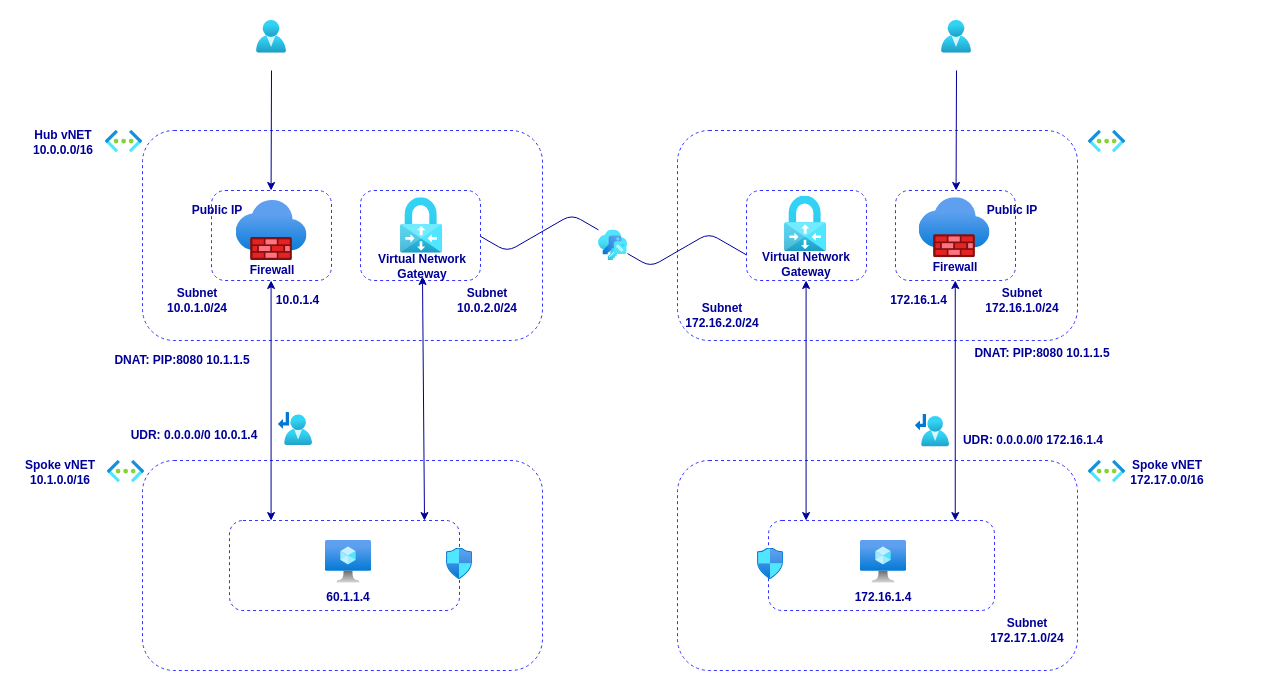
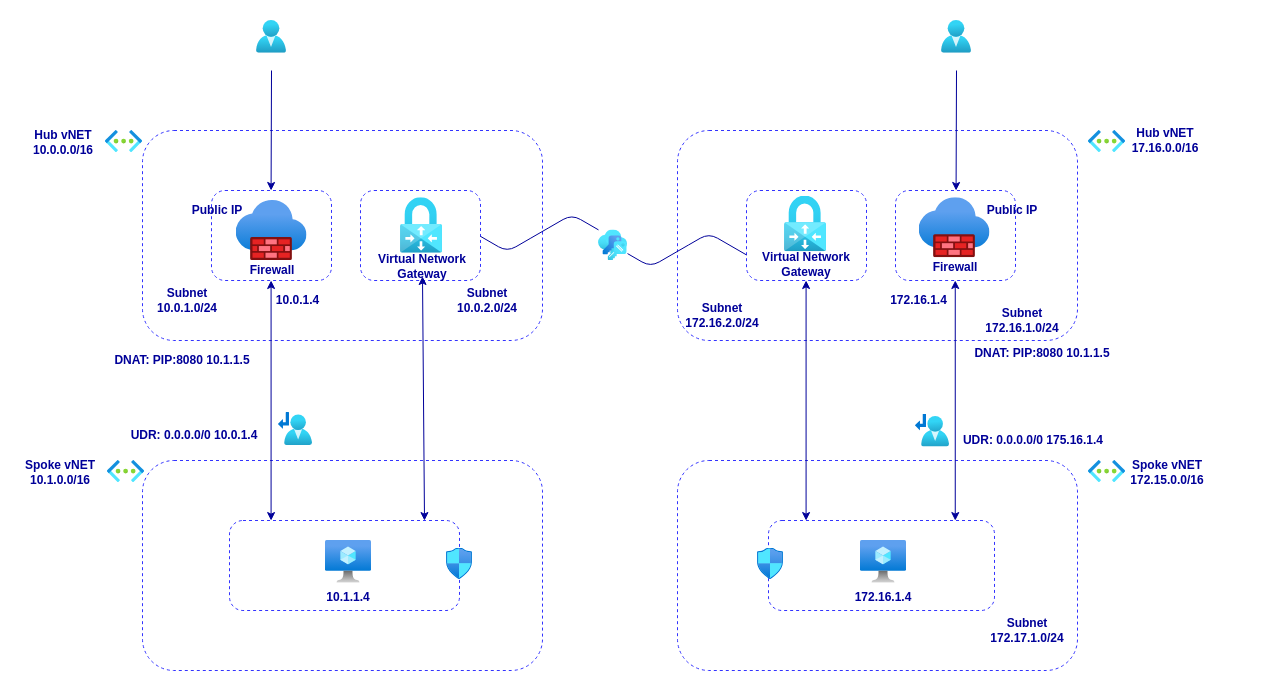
  <mxCell id="0" />
  <mxCell id="1" parent="0" />
  <mxCell id="2" value="" style="rounded=1;whiteSpace=wrap;html=1;dashed=1;strokeColor=#3333FF;" parent="1" vertex="1"><mxGeometry x="142" y="130" width="400" height="210" as="geometry" /></mxCell>
  <mxCell id="3" value="" style="group" parent="1" vertex="1" connectable="0"><mxGeometry x="22" y="130" width="120" height="22.09" as="geometry" /></mxCell>
  <mxCell id="4" value="" style="aspect=fixed;html=1;points=[];align=center;image;fontSize=12;image=img/lib/azure2/networking/Virtual_Networks.svg;" parent="3" vertex="1"><mxGeometry x="83" width="37" height="22.09" as="geometry" /></mxCell>
  <mxCell id="5" value="Hub vNET&lt;br&gt;10.0.0.0/16" style="text;html=1;strokeColor=none;fillColor=none;align=center;verticalAlign=middle;whiteSpace=wrap;rounded=0;fontStyle=1;fontColor=#000099;" parent="3" vertex="1"><mxGeometry x="6" y="2.09" width="70" height="20" as="geometry" /></mxCell>
  <mxCell id="6" value="" style="rounded=1;whiteSpace=wrap;html=1;dashed=1;strokeColor=#3333FF;" parent="1" vertex="1"><mxGeometry x="211" y="190" width="120" height="90" as="geometry" /></mxCell>
  <mxCell id="7" value="" style="rounded=1;whiteSpace=wrap;html=1;dashed=1;strokeColor=#3333FF;" parent="1" vertex="1"><mxGeometry x="360" y="190" width="120" height="90" as="geometry" /></mxCell>
  <mxCell id="8" value="" style="aspect=fixed;html=1;points=[];align=center;image;fontSize=12;image=img/lib/azure2/networking/Firewalls.svg;" parent="1" vertex="1"><mxGeometry x="235.5" y="200" width="71" height="60" as="geometry" /></mxCell>
- <mxCell id="9" value="Subnet&lt;br&gt;10.0.1.0/24" style="text;html=1;strokeColor=none;fillColor=none;align=center;verticalAlign=middle;whiteSpace=wrap;rounded=0;fontStyle=1;fontColor=#000099;" parent="1" vertex="1"><mxGeometry x="162" y="290" width="70" height="20" as="geometry" /></mxCell>
+ <mxCell id="9" value="Subnet&lt;br&gt;10.0.1.0/24" style="text;html=1;strokeColor=none;fillColor=none;align=center;verticalAlign=middle;whiteSpace=wrap;rounded=0;fontStyle=1;fontColor=#000099;" parent="1" vertex="1"><mxGeometry x="152" y="290" width="70" height="20" as="geometry" /></mxCell>
  <mxCell id="10" value="Subnet&lt;br&gt;10.0.2.0/24" style="text;html=1;strokeColor=none;fillColor=none;align=center;verticalAlign=middle;whiteSpace=wrap;rounded=0;fontStyle=1;fontColor=#000099;" parent="1" vertex="1"><mxGeometry x="452" y="290" width="70" height="20" as="geometry" /></mxCell>
  <mxCell id="11" value="Virtual Network Gateway" style="text;html=1;strokeColor=none;fillColor=none;align=center;verticalAlign=middle;whiteSpace=wrap;rounded=0;fontStyle=1;fontColor=#000099;" parent="1" vertex="1"><mxGeometry x="362" y="256" width="120" height="20" as="geometry" /></mxCell>
  <mxCell id="12" value="Firewall" style="text;html=1;strokeColor=none;fillColor=none;align=center;verticalAlign=middle;whiteSpace=wrap;rounded=0;fontStyle=1;fontColor=#000099;" parent="1" vertex="1"><mxGeometry x="232" y="260" width="80" height="20" as="geometry" /></mxCell>
  <mxCell id="13" value="" style="rounded=1;whiteSpace=wrap;html=1;dashed=1;strokeColor=#3333FF;" parent="1" vertex="1"><mxGeometry x="142" y="460" width="400" height="210" as="geometry" /></mxCell>
  <mxCell id="14" value="" style="rounded=1;whiteSpace=wrap;html=1;dashed=1;strokeColor=#3333FF;" parent="1" vertex="1"><mxGeometry x="229" y="520" width="230" height="90" as="geometry" /></mxCell>
  <mxCell id="15" value="" style="aspect=fixed;html=1;points=[];align=center;image;fontSize=12;image=img/lib/azure2/compute/Virtual_Machine.svg;" parent="1" vertex="1"><mxGeometry x="325" y="540" width="46" height="42.67" as="geometry" /></mxCell>
  <mxCell id="16" value="" style="group" parent="1" vertex="1" connectable="0"><mxGeometry x="22" y="450" width="120" height="22.09" as="geometry" /></mxCell>
  <mxCell id="17" value="" style="aspect=fixed;html=1;points=[];align=center;image;fontSize=12;image=img/lib/azure2/networking/Virtual_Networks.svg;" parent="16" vertex="1"><mxGeometry x="85" y="10" width="37" height="22.09" as="geometry" /></mxCell>
  <mxCell id="18" value="Spoke vNET&lt;br&gt;10.1.0.0/16" style="text;html=1;strokeColor=none;fillColor=none;align=center;verticalAlign=middle;whiteSpace=wrap;rounded=0;fontStyle=1;fontColor=#000099;" parent="16" vertex="1"><mxGeometry x="-2" y="12.09" width="80" height="20" as="geometry" /></mxCell>
  <mxCell id="19" value="" style="aspect=fixed;html=1;points=[];align=center;image;fontSize=12;image=img/lib/azure2/networking/Network_Security_Groups.svg;" parent="1" vertex="1"><mxGeometry x="446" y="547.55" width="26" height="31.57" as="geometry" /></mxCell>
  <mxCell id="20" value="Public IP" style="text;html=1;strokeColor=none;fillColor=none;align=center;verticalAlign=middle;whiteSpace=wrap;rounded=0;fontStyle=1;fontColor=#000099;" parent="1" vertex="1"><mxGeometry x="182" y="200" width="70" height="20" as="geometry" /></mxCell>
  <mxCell id="21" value="" style="endArrow=classic;startArrow=classic;html=1;fontSize=12;fontColor=#000099;strokeWidth=1;strokeColor=#000099;entryX=0.5;entryY=1;entryDx=0;entryDy=0;exitX=0.705;exitY=0.286;exitDx=0;exitDy=0;exitPerimeter=0;" parent="1" source="13" target="11" edge="1"><mxGeometry width="50" height="50" relative="1" as="geometry"><mxPoint x="424" y="460" as="sourcePoint" /><mxPoint x="476" y="410" as="targetPoint" /></mxGeometry></mxCell>
  <mxCell id="22" value="" style="endArrow=classic;startArrow=classic;html=1;fontSize=12;fontColor=#000099;strokeWidth=1;strokeColor=#000099;entryX=0.5;entryY=1;entryDx=0;entryDy=0;exitX=0.705;exitY=0.286;exitDx=0;exitDy=0;exitPerimeter=0;" parent="1" edge="1"><mxGeometry width="50" height="50" relative="1" as="geometry"><mxPoint x="270.58" y="520.06" as="sourcePoint" /><mxPoint x="270.58" y="280" as="targetPoint" /></mxGeometry></mxCell>
  <mxCell id="23" value="UDR: 0.0.0.0/0 10.0.1.4" style="text;html=1;strokeColor=none;fillColor=none;align=center;verticalAlign=middle;whiteSpace=wrap;rounded=0;fontStyle=1;fontColor=#000099;" parent="1" vertex="1"><mxGeometry x="119" y="425" width="150" height="20" as="geometry" /></mxCell>
  <mxCell id="24" value="" style="endArrow=classic;html=1;strokeColor=#000099;strokeWidth=1;fontSize=29;fontColor=#000099;" parent="1" edge="1"><mxGeometry width="50" height="50" relative="1" as="geometry"><mxPoint x="271" y="70" as="sourcePoint" /><mxPoint x="270.58" y="190" as="targetPoint" /></mxGeometry></mxCell>
  <mxCell id="25" value="" style="aspect=fixed;html=1;points=[];align=center;image;fontSize=12;image=img/lib/azure2/identity/Users.svg;strokeColor=#3333FF;" parent="1" vertex="1"><mxGeometry x="256" y="20" width="30" height="32.81" as="geometry" /></mxCell>
- <mxCell id="26" value="60.1.1.4" style="text;html=1;strokeColor=none;fillColor=none;align=center;verticalAlign=middle;whiteSpace=wrap;rounded=0;fontStyle=1;fontColor=#000099;" parent="1" vertex="1"><mxGeometry x="318" y="586.67" width="60" height="20" as="geometry" /></mxCell>
+ <mxCell id="26" value="10.1.1.4" style="text;html=1;strokeColor=none;fillColor=none;align=center;verticalAlign=middle;whiteSpace=wrap;rounded=0;fontStyle=1;fontColor=#000099;" parent="1" vertex="1"><mxGeometry x="318" y="586.67" width="60" height="20" as="geometry" /></mxCell>
  <mxCell id="27" value="" style="group" parent="1" vertex="1" connectable="0"><mxGeometry x="92" y="350" width="180" height="35" as="geometry" /></mxCell>
  <mxCell id="28" value="DNAT: PIP:8080 10.1.1.5" style="text;html=1;strokeColor=none;fillColor=none;align=center;verticalAlign=middle;whiteSpace=wrap;rounded=0;fontStyle=1;fontColor=#000099;" parent="27" vertex="1"><mxGeometry width="180" height="20" as="geometry" /></mxCell>
  <mxCell id="29" value="" style="aspect=fixed;html=1;points=[];align=center;image;fontSize=12;image=img/lib/azure2/networking/Route_Tables.svg;" parent="1" vertex="1"><mxGeometry x="278" y="412.06" width="34" height="32.94" as="geometry" /></mxCell>
  <mxCell id="30" value="" style="aspect=fixed;html=1;points=[];align=center;image;fontSize=12;image=img/lib/azure2/networking/Virtual_Network_Gateways.svg;" parent="1" vertex="1"><mxGeometry x="400" y="197.14" width="42" height="55.73" as="geometry" /></mxCell>
  <mxCell id="31" value="" style="rounded=1;whiteSpace=wrap;html=1;dashed=1;strokeColor=#3333FF;" parent="1" vertex="1"><mxGeometry x="677" y="130" width="400" height="210" as="geometry" /></mxCell>
  <mxCell id="32" value="" style="rounded=1;whiteSpace=wrap;html=1;dashed=1;strokeColor=#3333FF;" parent="1" vertex="1"><mxGeometry x="746" y="190" width="120" height="90" as="geometry" /></mxCell>
  <mxCell id="33" value="" style="rounded=1;whiteSpace=wrap;html=1;dashed=1;strokeColor=#3333FF;" parent="1" vertex="1"><mxGeometry x="895" y="190" width="120" height="90" as="geometry" /></mxCell>
  <mxCell id="34" value="" style="aspect=fixed;html=1;points=[];align=center;image;fontSize=12;image=img/lib/azure2/networking/Firewalls.svg;" parent="1" vertex="1"><mxGeometry x="918.5" y="197.14" width="71" height="60" as="geometry" /></mxCell>
  <mxCell id="35" value="Subnet&lt;br&gt;172.16.2.0/24" style="text;html=1;strokeColor=none;fillColor=none;align=center;verticalAlign=middle;whiteSpace=wrap;rounded=0;fontStyle=1;fontColor=#000099;" parent="1" vertex="1"><mxGeometry x="687" y="305" width="70" height="20" as="geometry" /></mxCell>
- <mxCell id="36" value="Subnet&lt;br&gt;172.16.1.0/24" style="text;html=1;strokeColor=none;fillColor=none;align=center;verticalAlign=middle;whiteSpace=wrap;rounded=0;fontStyle=1;fontColor=#000099;" parent="1" vertex="1"><mxGeometry x="987" y="290" width="70" height="20" as="geometry" /></mxCell>
+ <mxCell id="36" value="Subnet&lt;br&gt;172.16.1.0/24" style="text;html=1;strokeColor=none;fillColor=none;align=center;verticalAlign=middle;whiteSpace=wrap;rounded=0;fontStyle=1;fontColor=#000099;" parent="1" vertex="1"><mxGeometry x="987" y="310" width="70" height="20" as="geometry" /></mxCell>
  <mxCell id="37" value="Virtual Network Gateway" style="text;html=1;strokeColor=none;fillColor=none;align=center;verticalAlign=middle;whiteSpace=wrap;rounded=0;fontStyle=1;fontColor=#000099;" parent="1" vertex="1"><mxGeometry x="746" y="254.43" width="120" height="20" as="geometry" /></mxCell>
  <mxCell id="38" value="Firewall" style="text;html=1;strokeColor=none;fillColor=none;align=center;verticalAlign=middle;whiteSpace=wrap;rounded=0;fontStyle=1;fontColor=#000099;" parent="1" vertex="1"><mxGeometry x="915" y="257.14" width="80" height="20" as="geometry" /></mxCell>
  <mxCell id="39" value="" style="rounded=1;whiteSpace=wrap;html=1;dashed=1;strokeColor=#3333FF;" parent="1" vertex="1"><mxGeometry x="677" y="460" width="400" height="210" as="geometry" /></mxCell>
  <mxCell id="40" value="" style="rounded=1;whiteSpace=wrap;html=1;dashed=1;strokeColor=#3333FF;" parent="1" vertex="1"><mxGeometry x="768" y="520" width="226" height="90" as="geometry" /></mxCell>
  <mxCell id="41" value="" style="aspect=fixed;html=1;points=[];align=center;image;fontSize=12;image=img/lib/azure2/compute/Virtual_Machine.svg;" parent="1" vertex="1"><mxGeometry x="860" y="540" width="46" height="42.67" as="geometry" /></mxCell>
  <mxCell id="42" value="" style="aspect=fixed;html=1;points=[];align=center;image;fontSize=12;image=img/lib/azure2/networking/Network_Security_Groups.svg;" parent="1" vertex="1"><mxGeometry x="757" y="547.55" width="26" height="31.57" as="geometry" /></mxCell>
  <mxCell id="43" value="Subnet&lt;br&gt;172.17.1.0/24" style="text;html=1;strokeColor=none;fillColor=none;align=center;verticalAlign=middle;whiteSpace=wrap;rounded=0;fontStyle=1;fontColor=#000099;" parent="1" vertex="1"><mxGeometry x="992" y="620" width="70" height="20" as="geometry" /></mxCell>
  <mxCell id="44" value="Public IP" style="text;html=1;strokeColor=none;fillColor=none;align=center;verticalAlign=middle;whiteSpace=wrap;rounded=0;fontStyle=1;fontColor=#000099;" parent="1" vertex="1"><mxGeometry x="977" y="200" width="70" height="20" as="geometry" /></mxCell>
  <mxCell id="45" value="" style="endArrow=classic;startArrow=classic;html=1;fontSize=12;fontColor=#000099;strokeWidth=1;strokeColor=#000099;entryX=0.5;entryY=1;entryDx=0;entryDy=0;exitX=0.705;exitY=0.286;exitDx=0;exitDy=0;exitPerimeter=0;" parent="1" edge="1"><mxGeometry width="50" height="50" relative="1" as="geometry"><mxPoint x="805.58" y="520.06" as="sourcePoint" /><mxPoint x="805.58" y="280" as="targetPoint" /></mxGeometry></mxCell>
- <mxCell id="46" value="UDR: 0.0.0.0/0 172.16.1.4" style="text;html=1;strokeColor=none;fillColor=none;align=center;verticalAlign=middle;whiteSpace=wrap;rounded=0;fontStyle=1;fontColor=#000099;" parent="1" vertex="1"><mxGeometry x="958" y="430" width="150" height="20" as="geometry" /></mxCell>
+ <mxCell id="46" value="UDR: 0.0.0.0/0 175.16.1.4" style="text;html=1;strokeColor=none;fillColor=none;align=center;verticalAlign=middle;whiteSpace=wrap;rounded=0;fontStyle=1;fontColor=#000099;" parent="1" vertex="1"><mxGeometry x="958" y="430" width="150" height="20" as="geometry" /></mxCell>
  <mxCell id="47" value="" style="endArrow=classic;html=1;strokeColor=#000099;strokeWidth=1;fontSize=29;fontColor=#000099;" parent="1" edge="1"><mxGeometry width="50" height="50" relative="1" as="geometry"><mxPoint x="956" y="70" as="sourcePoint" /><mxPoint x="955.58" y="190" as="targetPoint" /></mxGeometry></mxCell>
  <mxCell id="48" value="" style="aspect=fixed;html=1;points=[];align=center;image;fontSize=12;image=img/lib/azure2/identity/Users.svg;strokeColor=#3333FF;" parent="1" vertex="1"><mxGeometry x="941" y="20" width="30" height="32.81" as="geometry" /></mxCell>
  <mxCell id="49" value="172.16.1.4" style="text;html=1;strokeColor=none;fillColor=none;align=center;verticalAlign=middle;whiteSpace=wrap;rounded=0;fontStyle=1;fontColor=#000099;" parent="1" vertex="1"><mxGeometry x="853" y="586.67" width="60" height="20" as="geometry" /></mxCell>
  <mxCell id="50" value="" style="group" parent="1" vertex="1" connectable="0"><mxGeometry x="952" y="342.5" width="180" height="35" as="geometry" /></mxCell>
  <mxCell id="51" value="DNAT: PIP:8080 10.1.1.5" style="text;html=1;strokeColor=none;fillColor=none;align=center;verticalAlign=middle;whiteSpace=wrap;rounded=0;fontStyle=1;fontColor=#000099;" parent="50" vertex="1"><mxGeometry width="180" height="20" as="geometry" /></mxCell>
  <mxCell id="52" value="" style="aspect=fixed;html=1;points=[];align=center;image;fontSize=12;image=img/lib/azure2/networking/Route_Tables.svg;" parent="1" vertex="1"><mxGeometry x="915" y="413.53" width="34" height="32.94" as="geometry" /></mxCell>
  <mxCell id="53" value="" style="aspect=fixed;html=1;points=[];align=center;image;fontSize=12;image=img/lib/azure2/networking/Virtual_Network_Gateways.svg;" parent="1" vertex="1"><mxGeometry x="784" y="195.57" width="42" height="55.73" as="geometry" /></mxCell>
  <mxCell id="54" value="" style="endArrow=classic;startArrow=classic;html=1;fontSize=12;fontColor=#000099;strokeWidth=1;strokeColor=#000099;entryX=0.5;entryY=1;entryDx=0;entryDy=0;exitX=0.705;exitY=0.286;exitDx=0;exitDy=0;exitPerimeter=0;" parent="1" edge="1"><mxGeometry width="50" height="50" relative="1" as="geometry"><mxPoint x="954.76" y="520.06" as="sourcePoint" /><mxPoint x="954.76" y="280" as="targetPoint" /></mxGeometry></mxCell>
  <mxCell id="55" value="" style="group" parent="1" vertex="1" connectable="0"><mxGeometry x="1125" y="460" width="120" height="22.09" as="geometry" /></mxCell>
- <mxCell id="56" value="Spoke vNET&lt;br&gt;172.17.0.0/16" style="text;html=1;strokeColor=none;fillColor=none;align=center;verticalAlign=middle;whiteSpace=wrap;rounded=0;fontStyle=1;fontColor=#000099;" parent="55" vertex="1"><mxGeometry x="2" y="2.09" width="80" height="20" as="geometry" /></mxCell>
+ <mxCell id="56" value="Spoke vNET&lt;br&gt;172.15.0.0/16" style="text;html=1;strokeColor=none;fillColor=none;align=center;verticalAlign=middle;whiteSpace=wrap;rounded=0;fontStyle=1;fontColor=#000099;" parent="55" vertex="1"><mxGeometry x="2" y="2.09" width="80" height="20" as="geometry" /></mxCell>
  <mxCell id="57" value="" style="aspect=fixed;html=1;points=[];align=center;image;fontSize=12;image=img/lib/azure2/networking/Virtual_Networks.svg;" parent="1" vertex="1"><mxGeometry x="1088" y="460" width="37" height="22.09" as="geometry" /></mxCell>
  <mxCell id="58" value="" style="aspect=fixed;html=1;points=[];align=center;image;fontSize=12;image=img/lib/azure2/networking/Virtual_Networks.svg;" parent="1" vertex="1"><mxGeometry x="1088" y="130" width="37" height="22.09" as="geometry" /></mxCell>
+ <mxCell id="59" value="Hub vNET&lt;br&gt;17.16.0.0/16" style="text;html=1;strokeColor=none;fillColor=none;align=center;verticalAlign=middle;whiteSpace=wrap;rounded=0;fontStyle=1;fontColor=#000099;" parent="1" vertex="1"><mxGeometry x="1130" y="130" width="70" height="20" as="geometry" /></mxCell>
  <mxCell id="60" value="172.16.1.4" style="text;html=1;strokeColor=none;fillColor=none;align=center;verticalAlign=middle;whiteSpace=wrap;rounded=0;fontStyle=1;fontColor=#000099;" parent="1" vertex="1"><mxGeometry x="879" y="290" width="79" height="20" as="geometry" /></mxCell>
  <mxCell id="61" value="10.0.1.4" style="text;html=1;strokeColor=none;fillColor=none;align=center;verticalAlign=middle;whiteSpace=wrap;rounded=0;fontStyle=1;fontColor=#000099;" parent="1" vertex="1"><mxGeometry x="258" y="290" width="79" height="20" as="geometry" /></mxCell>
  <mxCell id="62" value="" style="edgeStyle=isometricEdgeStyle;endArrow=none;html=1;elbow=vertical;entryX=0;entryY=0;entryDx=0;entryDy=0;strokeColor=#000099;" parent="1" source="63" target="37" edge="1"><mxGeometry width="50" height="100" relative="1" as="geometry"><mxPoint x="480" y="235.85" as="sourcePoint" /><mxPoint x="630" y="245.85" as="targetPoint" /></mxGeometry></mxCell>
  <mxCell id="63" value="" style="aspect=fixed;html=1;points=[];align=center;image;fontSize=12;image=img/lib/azure2/security/Keys.svg;" parent="1" vertex="1"><mxGeometry x="598" y="229.39" width="29" height="30.61" as="geometry" /></mxCell>
  <mxCell id="64" value="" style="edgeStyle=isometricEdgeStyle;endArrow=none;html=1;elbow=vertical;entryX=0;entryY=0;entryDx=0;entryDy=0;strokeColor=#000099;" parent="1" target="63" edge="1"><mxGeometry width="50" height="100" relative="1" as="geometry"><mxPoint x="480" y="235.85" as="sourcePoint" /><mxPoint x="746" y="254.43" as="targetPoint" /></mxGeometry></mxCell>
